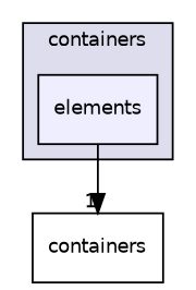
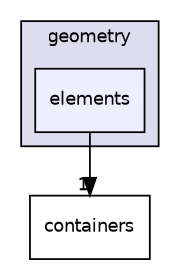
  digraph {
    compound=true
    node [fontname=Helvetica fontsize=10 shape=box]
    n1 [fillcolor="#eeeeff" label=elements pencolor=black style=filled]
    n2 [label=containers]
    subgraph cluster_1 {
      bgcolor="#ddddee"
      fontname=Helvetica
      fontsize=10
-     label=containers
+     label=geometry
      pencolor=black
      n1
    }
    n1 -> n2 [headlabel=1 labeldistance=1.5 labelfontname=Helvetica labelfontsize=10]
  }
